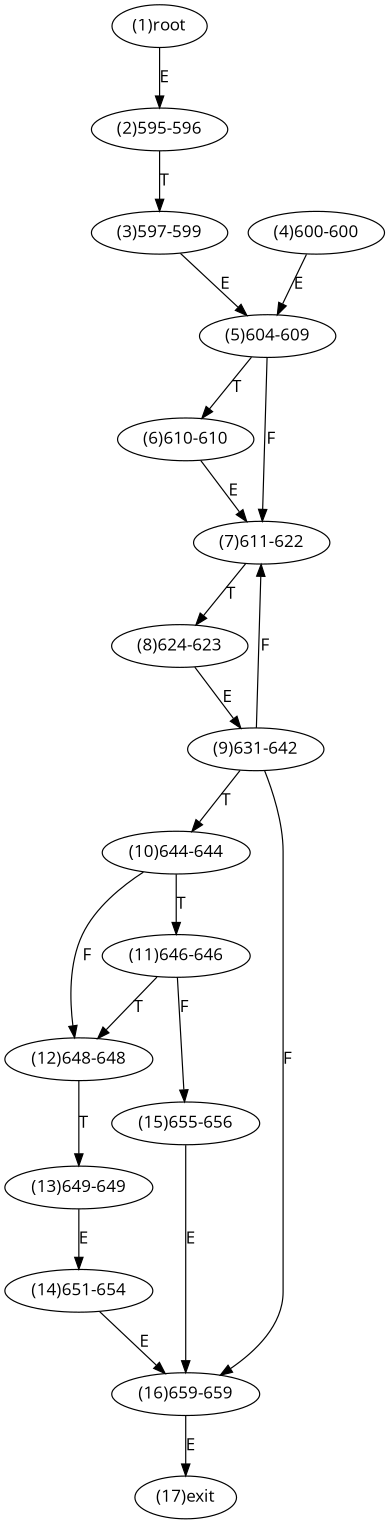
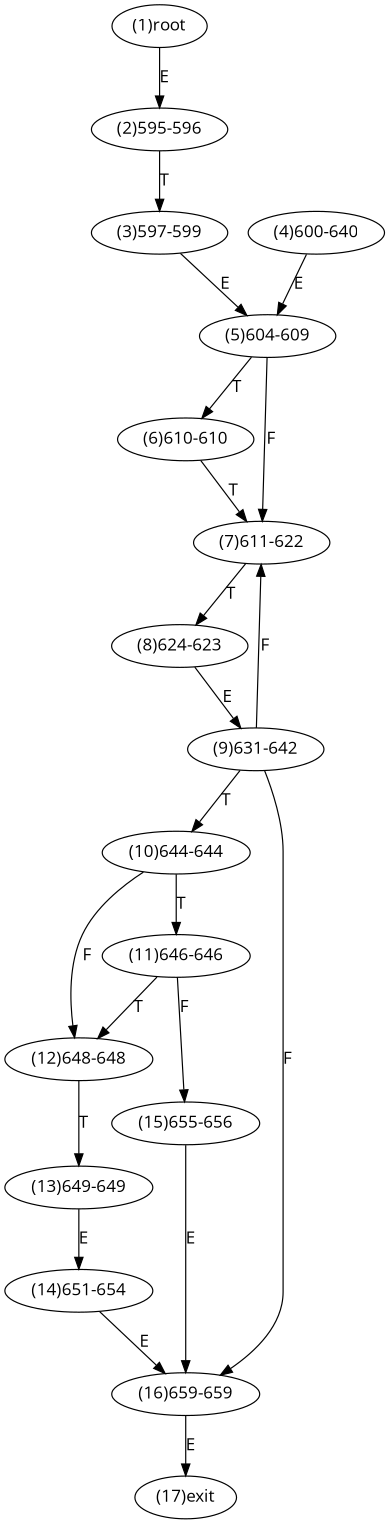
  digraph {
    fontname="Open Sans"
    node [fontname="Open Sans"]
    edge [fontname="Open Sans"]
    n1 [label="(1)root"]
    n2 [label="(2)595-596"]
    n3 [label="(3)597-599"]
    n4 [label="(5)604-609"]
-   n5 [label="(4)600-600"]
+   n5 [label="(4)600-640"]
    n6 [label="(6)610-610"]
    n7 [label="(7)611-622"]
    n8 [label="(8)624-623"]
    n9 [label="(9)631-642"]
    n10 [label="(10)644-644"]
    n11 [label="(16)659-659"]
    n12 [label="(11)646-646"]
    n13 [label="(12)648-648"]
    n14 [label="(17)exit"]
    n15 [label="(15)655-656"]
    n16 [label="(13)649-649"]
    n17 [label="(14)651-654"]
    n1 -> n2 [label=E]
    n2 -> n3 [label=T]
    n3 -> n4 [label=E]
    n4 -> n6 [label=T]
    n4 -> n7 [label=F]
    n5 -> n4 [label=E]
-   n6 -> n7 [label=E]
+   n6 -> n7 [label=T]
    n7 -> n8 [label=T]
    n8 -> n9 [label=E]
    n9 -> n7 [label=F]
    n9 -> n10 [label=T]
    n9 -> n11 [label=F]
    n10 -> n12 [label=T]
    n10 -> n13 [label=F]
    n11 -> n14 [label=E]
    n12 -> n13 [label=T]
    n12 -> n15 [label=F]
    n13 -> n16 [label=T]
    n15 -> n11 [label=E]
    n16 -> n17 [label=E]
    n17 -> n11 [label=E]
  }
